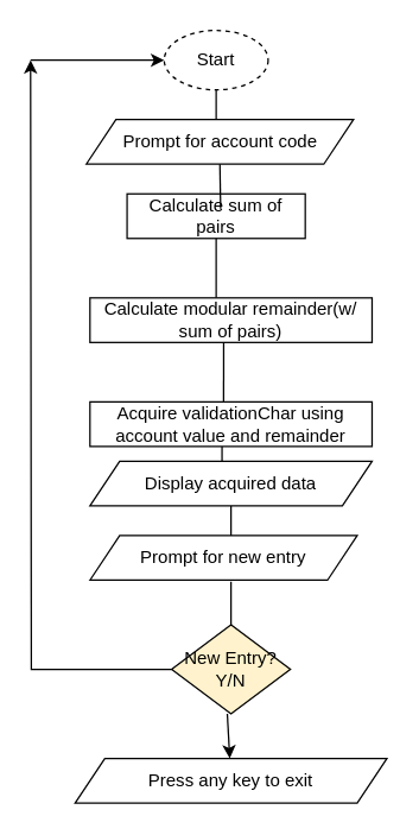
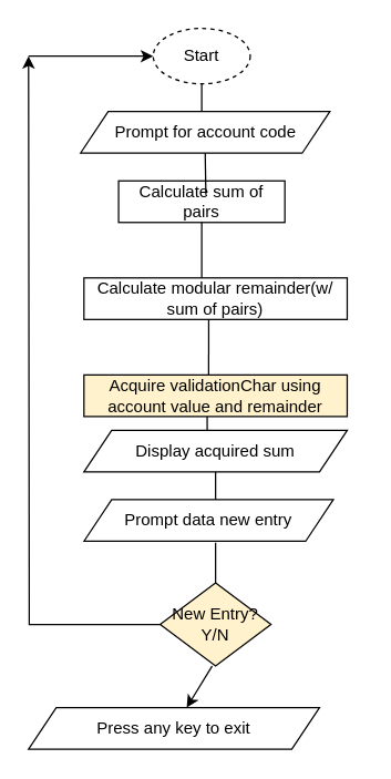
  <mxCell id="0" />
  <mxCell id="1" parent="0" />
  <mxCell id="2" value="Start" style="ellipse;whiteSpace=wrap;html=1;dashed=1;" vertex="1" parent="1"><mxGeometry x="110" y="20" width="70" height="40" as="geometry" /></mxCell>
  <mxCell id="3" value="" style="endArrow=none;html=1;entryX=0.5;entryY=1;entryDx=0;entryDy=0;" edge="1" parent="1" target="2"><mxGeometry width="50" height="50" relative="1" as="geometry"><mxPoint x="145" y="90" as="sourcePoint" /><mxPoint x="210" y="270" as="targetPoint" /><Array as="points"><mxPoint x="145" y="80" /></Array></mxGeometry></mxCell>
  <mxCell id="4" value="" style="endArrow=none;html=1;entryX=0.5;entryY=1;entryDx=0;entryDy=0;" edge="1" parent="1" source="14"><mxGeometry width="50" height="50" relative="1" as="geometry"><mxPoint x="148" y="140" as="sourcePoint" /><mxPoint x="147.5" y="110" as="targetPoint" /></mxGeometry></mxCell>
  <mxCell id="5" value="Calculate sum of pairs" style="rounded=0;whiteSpace=wrap;html=1;" vertex="1" parent="1"><mxGeometry x="85" y="130" width="120" height="30" as="geometry" /></mxCell>
  <mxCell id="6" value="" style="endArrow=none;html=1;entryX=0.5;entryY=1;entryDx=0;entryDy=0;" edge="1" parent="1" target="5"><mxGeometry width="50" height="50" relative="1" as="geometry"><mxPoint x="145" y="200" as="sourcePoint" /><mxPoint x="210" y="270" as="targetPoint" /></mxGeometry></mxCell>
  <mxCell id="7" value="Calculate modular remainder(w/ sum of pairs)" style="rounded=0;whiteSpace=wrap;html=1;" vertex="1" parent="1"><mxGeometry x="60" y="200" width="190" height="30" as="geometry" /></mxCell>
  <mxCell id="8" value="" style="endArrow=none;html=1;entryX=0.474;entryY=1;entryDx=0;entryDy=0;entryPerimeter=0;" edge="1" parent="1" target="7"><mxGeometry width="50" height="50" relative="1" as="geometry"><mxPoint x="150" y="270" as="sourcePoint" /><mxPoint x="150" y="240" as="targetPoint" /></mxGeometry></mxCell>
- <mxCell id="9" value="Acquire validationChar using account value and remainder" style="rounded=0;whiteSpace=wrap;html=1;" vertex="1" parent="1"><mxGeometry x="60" y="270" width="190" height="30" as="geometry" /></mxCell>
+ <mxCell id="9" value="Acquire validationChar using account value and remainder" style="rounded=0;whiteSpace=wrap;html=1;fillColor=#fff2cc;" vertex="1" parent="1"><mxGeometry x="60" y="270" width="190" height="30" as="geometry" /></mxCell>
  <mxCell id="10" value="" style="endArrow=none;html=1;entryX=0.468;entryY=1;entryDx=0;entryDy=0;entryPerimeter=0;" edge="1" parent="1" target="9"><mxGeometry width="50" height="50" relative="1" as="geometry"><mxPoint x="149" y="330" as="sourcePoint" /><mxPoint x="210" y="270" as="targetPoint" /></mxGeometry></mxCell>
  <mxCell id="11" style="edgeStyle=orthogonalEdgeStyle;rounded=0;orthogonalLoop=1;jettySize=auto;html=1;exitX=0;exitY=0.5;exitDx=0;exitDy=0;" edge="1" parent="1" source="12"><mxGeometry relative="1" as="geometry"><mxPoint x="20" y="40" as="targetPoint" /></mxGeometry></mxCell>
  <mxCell id="12" value="New Entry? Y/N" style="rhombus;whiteSpace=wrap;html=1;fillColor=#fff2cc;" vertex="1" parent="1"><mxGeometry x="115" y="420" width="80" height="60" as="geometry" /></mxCell>
- <mxCell id="13" value="Display acquired data" style="shape=parallelogram;perimeter=parallelogramPerimeter;whiteSpace=wrap;html=1;fixedSize=1;" vertex="1" parent="1"><mxGeometry x="60" y="310" width="190" height="30" as="geometry" /></mxCell>
+ <mxCell id="13" value="Display acquired sum" style="shape=parallelogram;perimeter=parallelogramPerimeter;whiteSpace=wrap;html=1;fixedSize=1;" vertex="1" parent="1"><mxGeometry x="60" y="310" width="190" height="30" as="geometry" /></mxCell>
  <mxCell id="14" value="Prompt for account code" style="shape=parallelogram;perimeter=parallelogramPerimeter;whiteSpace=wrap;html=1;fixedSize=1;" vertex="1" parent="1"><mxGeometry x="57.5" y="80" width="180" height="30" as="geometry" /></mxCell>
  <mxCell id="15" value="" style="endArrow=none;html=1;entryX=0.5;entryY=1;entryDx=0;entryDy=0;" edge="1" parent="1" target="14"><mxGeometry width="50" height="50" relative="1" as="geometry"><mxPoint x="148" y="140" as="sourcePoint" /><mxPoint x="147.5" y="110" as="targetPoint" /></mxGeometry></mxCell>
  <mxCell id="16" value="" style="endArrow=none;html=1;entryX=0.5;entryY=1;entryDx=0;entryDy=0;" edge="1" parent="1" target="13"><mxGeometry width="50" height="50" relative="1" as="geometry"><mxPoint x="155" y="370" as="sourcePoint" /><mxPoint x="180" y="340" as="targetPoint" /></mxGeometry></mxCell>
- <mxCell id="17" value="Prompt for new entry" style="shape=parallelogram;perimeter=parallelogramPerimeter;whiteSpace=wrap;html=1;fixedSize=1;" vertex="1" parent="1"><mxGeometry x="60" y="360" width="180" height="30" as="geometry" /></mxCell>
+ <mxCell id="17" value="Prompt data new entry" style="shape=parallelogram;perimeter=parallelogramPerimeter;whiteSpace=wrap;html=1;fixedSize=1;" vertex="1" parent="1"><mxGeometry x="60" y="360" width="180" height="30" as="geometry" /></mxCell>
  <mxCell id="18" value="" style="endArrow=none;html=1;exitX=0.5;exitY=0;exitDx=0;exitDy=0;" edge="1" parent="1" source="12"><mxGeometry width="50" height="50" relative="1" as="geometry"><mxPoint x="130" y="430" as="sourcePoint" /><mxPoint x="155" y="391" as="targetPoint" /></mxGeometry></mxCell>
  <mxCell id="19" value="" style="endArrow=classic;html=1;entryX=0;entryY=0.5;entryDx=0;entryDy=0;" edge="1" parent="1" target="2"><mxGeometry width="50" height="50" relative="1" as="geometry"><mxPoint x="20" y="40" as="sourcePoint" /><mxPoint x="170" y="-50" as="targetPoint" /></mxGeometry></mxCell>
  <mxCell id="20" value="" style="endArrow=classic;html=1;" edge="1" parent="1" target="21"><mxGeometry width="50" height="50" relative="1" as="geometry"><mxPoint x="152.5" y="480" as="sourcePoint" /><mxPoint x="153" y="510" as="targetPoint" /></mxGeometry></mxCell>
- <mxCell id="21" value="Press any key to exit" style="shape=parallelogram;perimeter=parallelogramPerimeter;whiteSpace=wrap;html=1;fixedSize=1;" vertex="1" parent="1"><mxGeometry x="50" y="510" width="210" height="30" as="geometry" /></mxCell>
+ <mxCell id="21" value="Press any key to exit" style="shape=parallelogram;perimeter=parallelogramPerimeter;whiteSpace=wrap;html=1;fixedSize=1;" vertex="1" parent="1"><mxGeometry x="20" y="510" width="210" height="30" as="geometry" /></mxCell>
